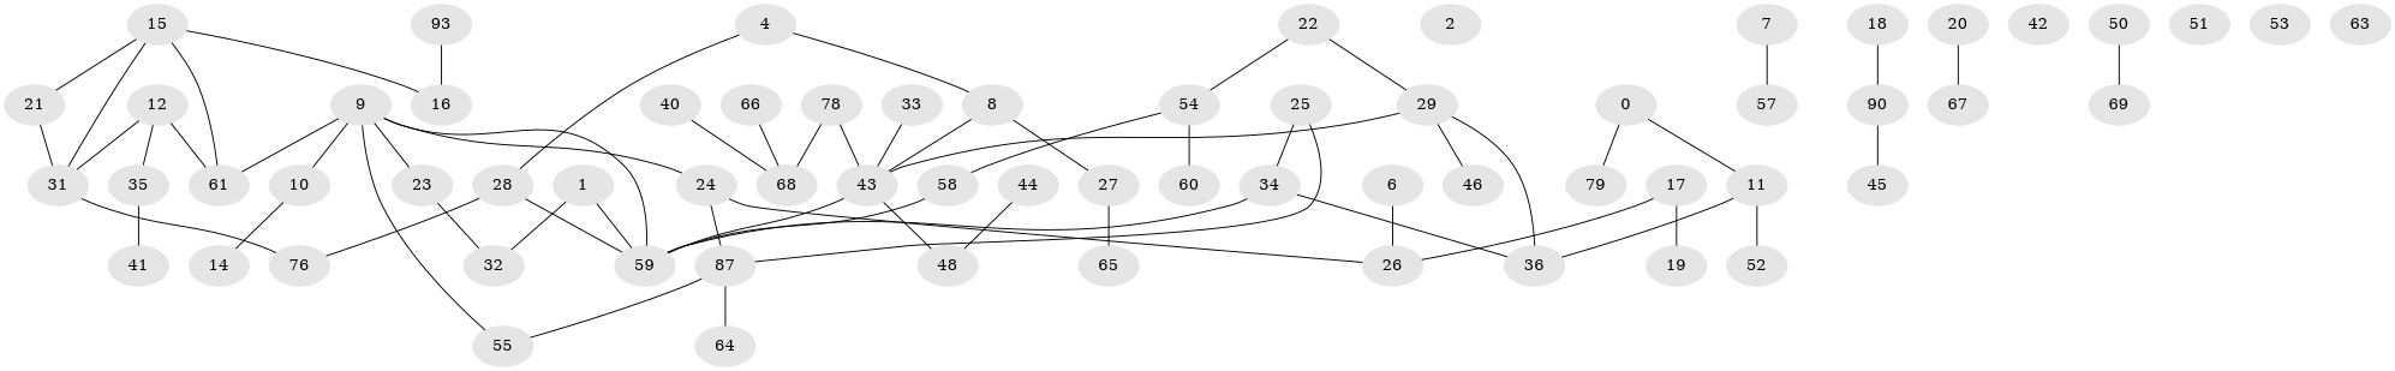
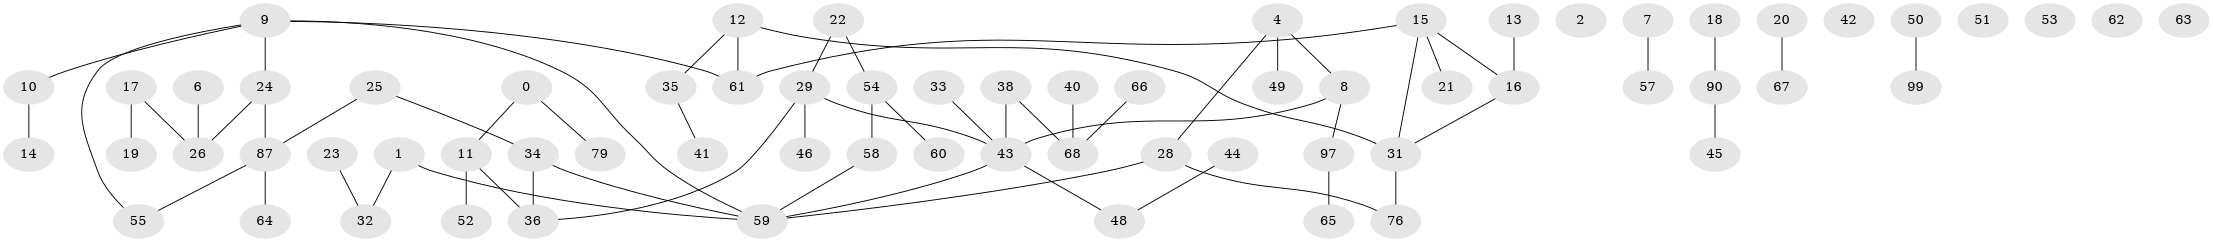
  graph {
    node [color=gray90 style=filled]
    1
    32
    59
    2
    6
    26
    66
    68
    4
    28
+   49
    8
    n13 [label=76]
-   38 [label=78]
+   38
    43
    n16 [label=0]
    11
    n18 [label=79]
    36
    52
    7
    57
-   27
+   27 [label=97]
    65
    48
    9
    10
    23
    24
    55
    61
    14
    n33 [label=87]
    12
    31
    35
    41
-   13 [label=93]
+   13
    16
    15
    21
    58
    17
    19
    n45 [label=90]
    18
    45
    20
    67
    22
    29
    54
    46
    60
    64
    25
    34
    44
    33
    40
    42
    50
-   69
+   69 [label=99]
    51
    53
+   62
    63
    1 -- 32
    1 -- 59
    6 -- 26
    66 -- 68
    4 -- 28
+   4 -- 49
    4 -- 8
    28 -- 59
    28 -- n13
    8 -- 43
    8 -- 27
    38 -- 68
    38 -- 43
    43 -- 59
    43 -- 48
    n16 -- 11
    n16 -- n18
    11 -- 36
    11 -- 52
    7 -- 57
    27 -- 65
    9 -- 59
    9 -- 10
-   9 -- 23
    9 -- 24
    9 -- 55
    9 -- 61
    10 -- 14
    23 -- 32
    24 -- 26
    24 -- n33
    n33 -- 55
    n33 -- 64
    12 -- 61
    12 -- 31
    12 -- 35
    31 -- n13
    35 -- 41
    13 -- 16
    15 -- 61
    15 -- 31
    15 -- 16
    15 -- 21
-   21 -- 31
+   16 -- 31
    58 -- 59
    17 -- 26
    17 -- 19
    n45 -- 45
    18 -- n45
    20 -- 67
    22 -- 29
    22 -- 54
    29 -- 43
    29 -- 36
    29 -- 46
    54 -- 58
    54 -- 60
    25 -- n33
    25 -- 34
    34 -- 59
    34 -- 36
    44 -- 48
    33 -- 43
    40 -- 68
    50 -- 69
  }
